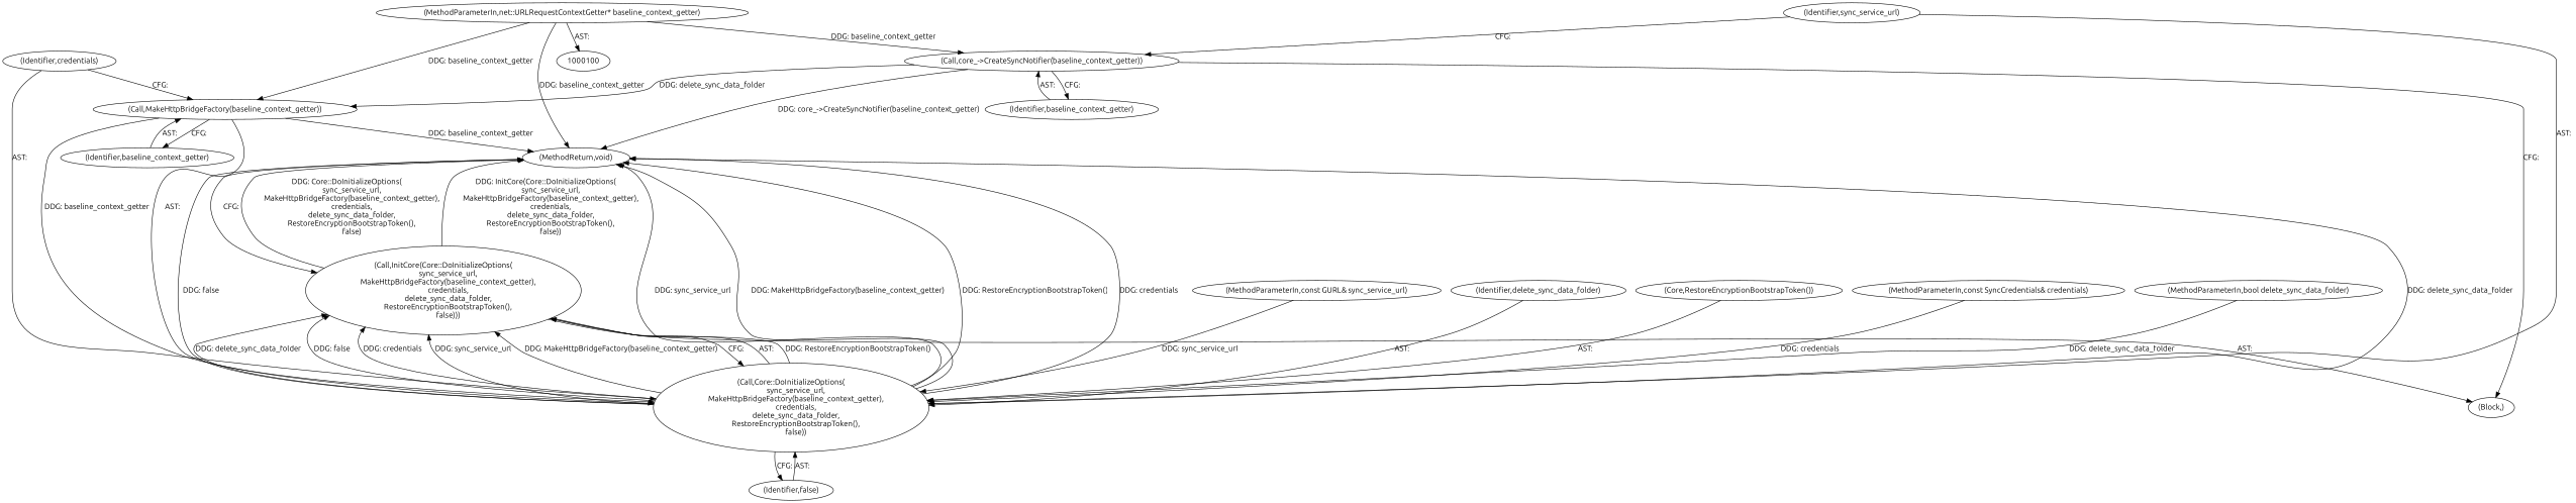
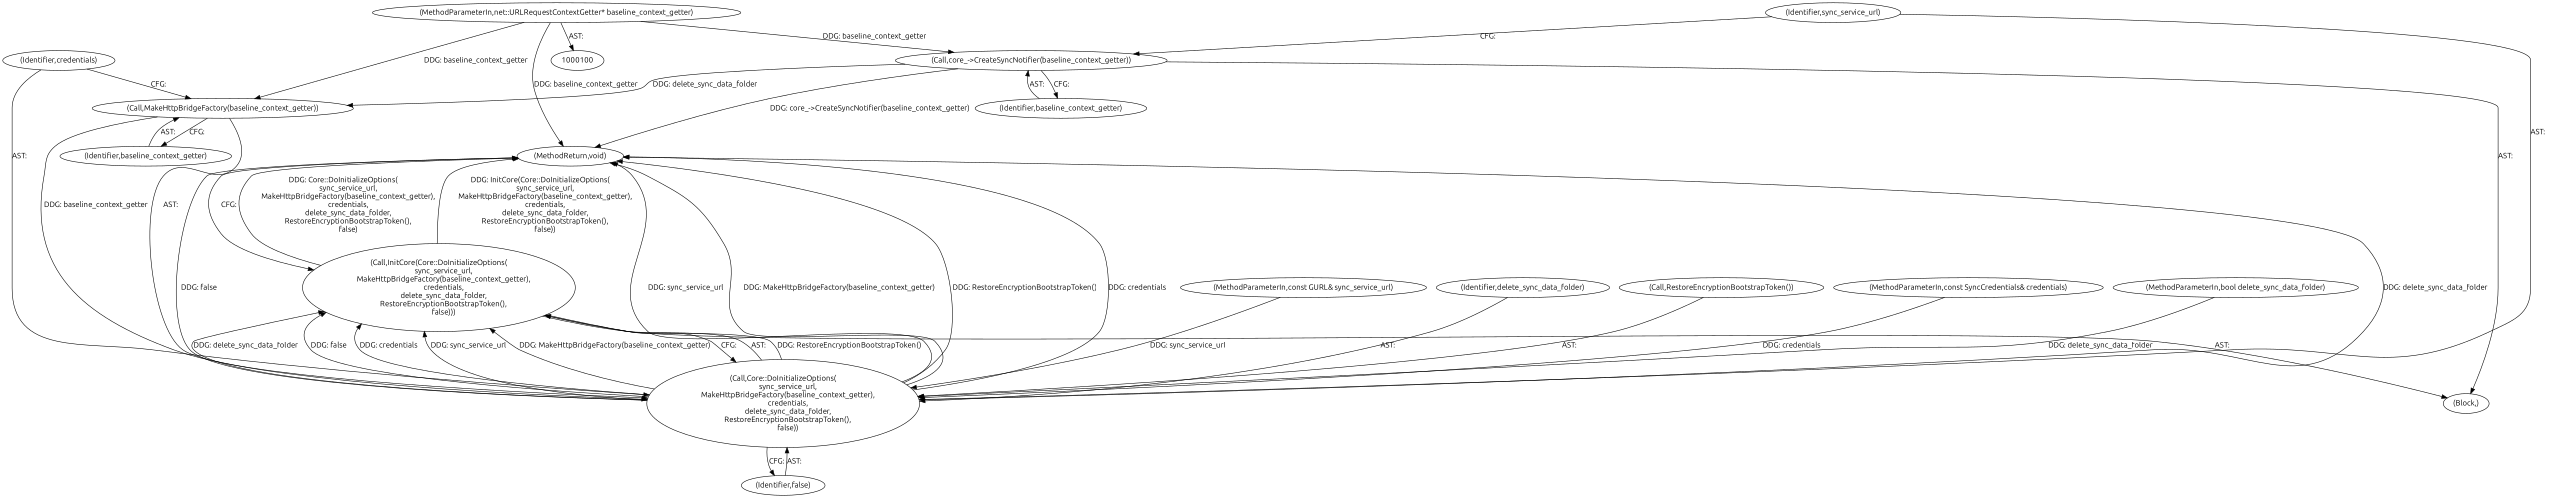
  digraph {
    fontname=Ubuntu
    node [fontname=Ubuntu]
    edge [fontname=Ubuntu]
    n1 [label="(Call,core_->CreateSyncNotifier(baseline_context_getter))"]
    n2 [label="(Call,MakeHttpBridgeFactory(baseline_context_getter))"]
    n3 [label="(MethodReturn,void)"]
    n4 [label="(Identifier,baseline_context_getter)"]
    n5 [label="(Block,)"]
    n6 [label="(Call,Core::DoInitializeOptions(\n      sync_service_url,\n      MakeHttpBridgeFactory(baseline_context_getter),\n      credentials,\n      delete_sync_data_folder,\n      RestoreEncryptionBootstrapToken(),\n      false))"]
    n7 [label="(Identifier,baseline_context_getter)"]
    n8 [label="(Call,InitCore(Core::DoInitializeOptions(\n      sync_service_url,\n      MakeHttpBridgeFactory(baseline_context_getter),\n      credentials,\n      delete_sync_data_folder,\n      RestoreEncryptionBootstrapToken(),\n      false)))"]
    n9 [label="(MethodParameterIn,net::URLRequestContextGetter* baseline_context_getter)"]
    1000100
    n11 [label="(Identifier,false)"]
    n12 [label="(Identifier,credentials)"]
    n13 [label="(MethodParameterIn,const GURL& sync_service_url)"]
    n14 [label="(Identifier,delete_sync_data_folder)"]
-   n15 [label="(Core,RestoreEncryptionBootstrapToken())"]
+   n15 [label="(Call,RestoreEncryptionBootstrapToken())"]
    n16 [label="(MethodParameterIn,const SyncCredentials& credentials)"]
    n17 [label="(MethodParameterIn,bool delete_sync_data_folder)"]
    n18 [label="(Identifier,sync_service_url)"]
    n1 -> n2 [label="DDG: delete_sync_data_folder"]
    n1 -> n3 [label="DDG: core_->CreateSyncNotifier(baseline_context_getter)"]
    n1 -> n4 [label="CFG: "]
-   n1 -> n5 [label="CFG: "]
-   n2 -> n3 [label="DDG: baseline_context_getter"]
+   n1 -> n5 [label="AST: "]
    n2 -> n6 [label="AST: "]
    n2 -> n6 [label="DDG: baseline_context_getter"]
    n2 -> n7 [label="CFG: "]
    n3 -> n8 [label="CFG: "]
    n4 -> n1 [label="AST: "]
    n6 -> n3 [label="DDG: sync_service_url"]
    n6 -> n3 [label="DDG: MakeHttpBridgeFactory(baseline_context_getter)"]
    n6 -> n3 [label="DDG: RestoreEncryptionBootstrapToken()"]
    n6 -> n3 [label="DDG: credentials"]
    n6 -> n3 [label="DDG: delete_sync_data_folder"]
    n6 -> n3 [label="DDG: false"]
    n6 -> n8 [label="AST: "]
    n6 -> n8 [label="DDG: RestoreEncryptionBootstrapToken()"]
    n6 -> n8 [label="DDG: delete_sync_data_folder"]
    n6 -> n8 [label="DDG: false"]
    n6 -> n8 [label="DDG: credentials"]
    n6 -> n8 [label="DDG: sync_service_url"]
    n6 -> n8 [label="DDG: MakeHttpBridgeFactory(baseline_context_getter)"]
    n6 -> n11 [label="CFG: "]
    n7 -> n2 [label="AST: "]
    n8 -> n3 [label="DDG: Core::DoInitializeOptions(\n      sync_service_url,\n      MakeHttpBridgeFactory(baseline_context_getter),\n      credentials,\n      delete_sync_data_folder,\n      RestoreEncryptionBootstrapToken(),\n      false)"]
    n8 -> n3 [label="DDG: InitCore(Core::DoInitializeOptions(\n      sync_service_url,\n      MakeHttpBridgeFactory(baseline_context_getter),\n      credentials,\n      delete_sync_data_folder,\n      RestoreEncryptionBootstrapToken(),\n      false))"]
    n8 -> n5 [label="AST: "]
    n8 -> n6 [label="CFG: "]
    n9 -> n1 [label="DDG: baseline_context_getter"]
    n9 -> n2 [label="DDG: baseline_context_getter"]
    n9 -> n3 [label="DDG: baseline_context_getter"]
    n9 -> 1000100 [label="AST: "]
    n11 -> n6 [label="AST: "]
    n12 -> n2 [label="CFG: "]
    n12 -> n6 [label="AST: "]
    n13 -> n6 [label="DDG: sync_service_url"]
    n14 -> n6 [label="AST: "]
    n15 -> n6 [label="AST: "]
    n16 -> n6 [label="DDG: credentials"]
    n17 -> n6 [label="DDG: delete_sync_data_folder"]
    n18 -> n1 [label="CFG: "]
    n18 -> n6 [label="AST: "]
  }
